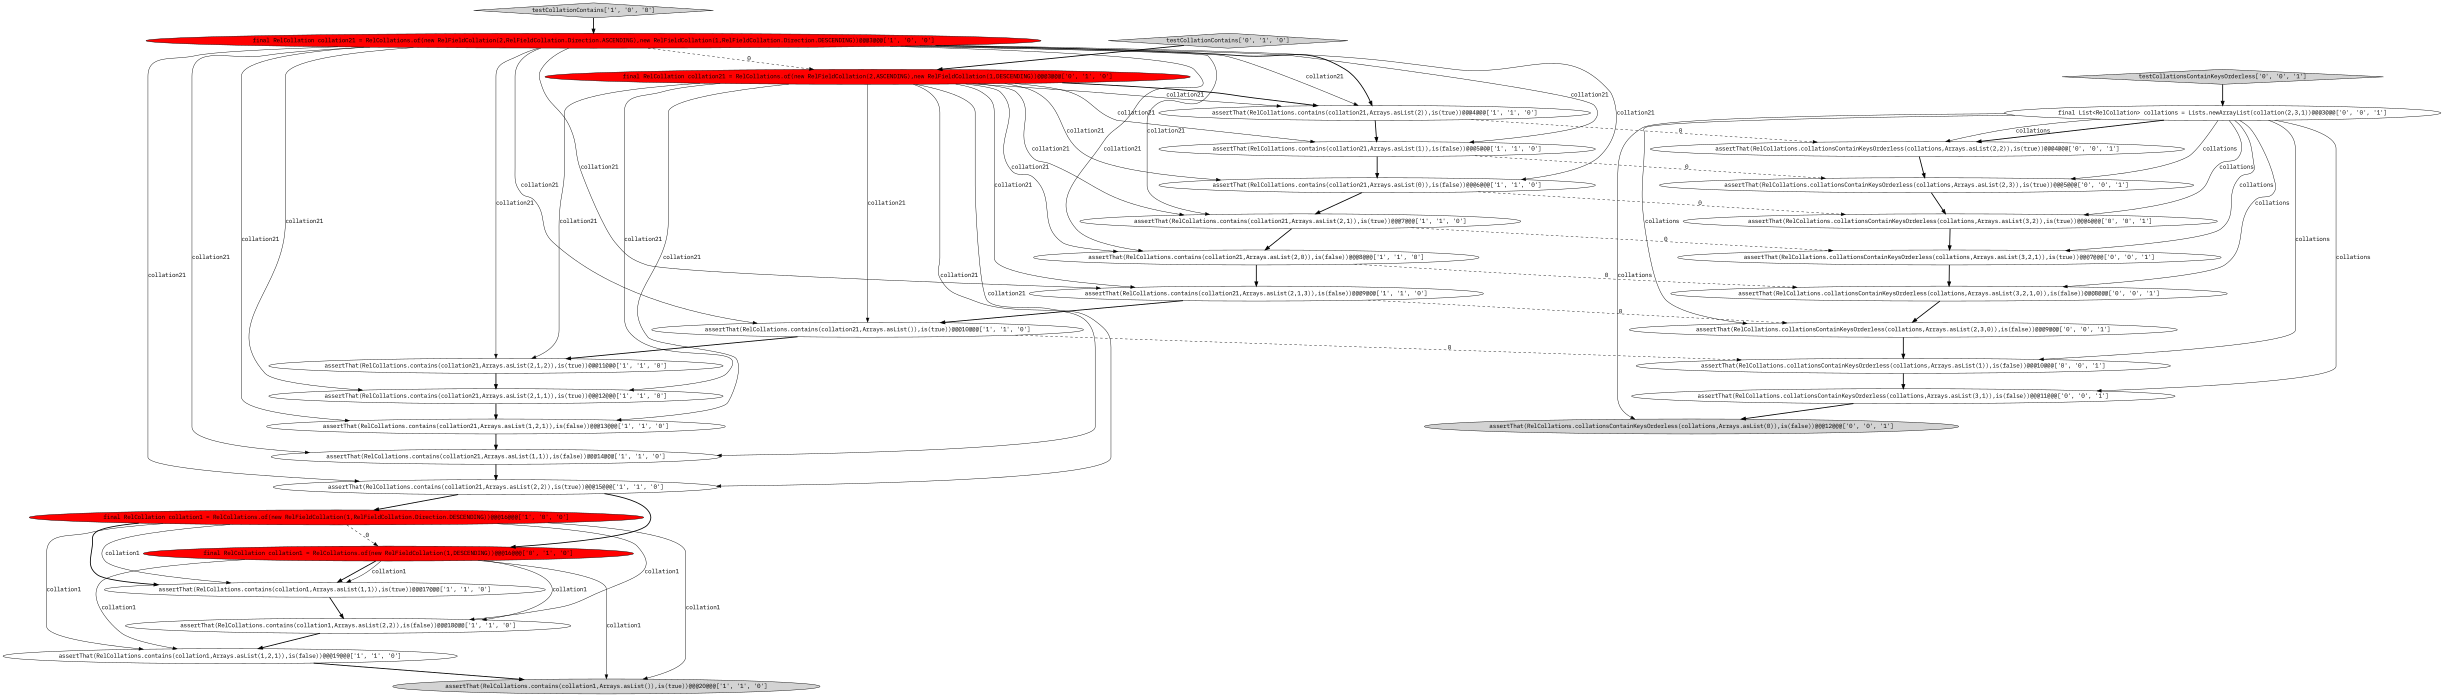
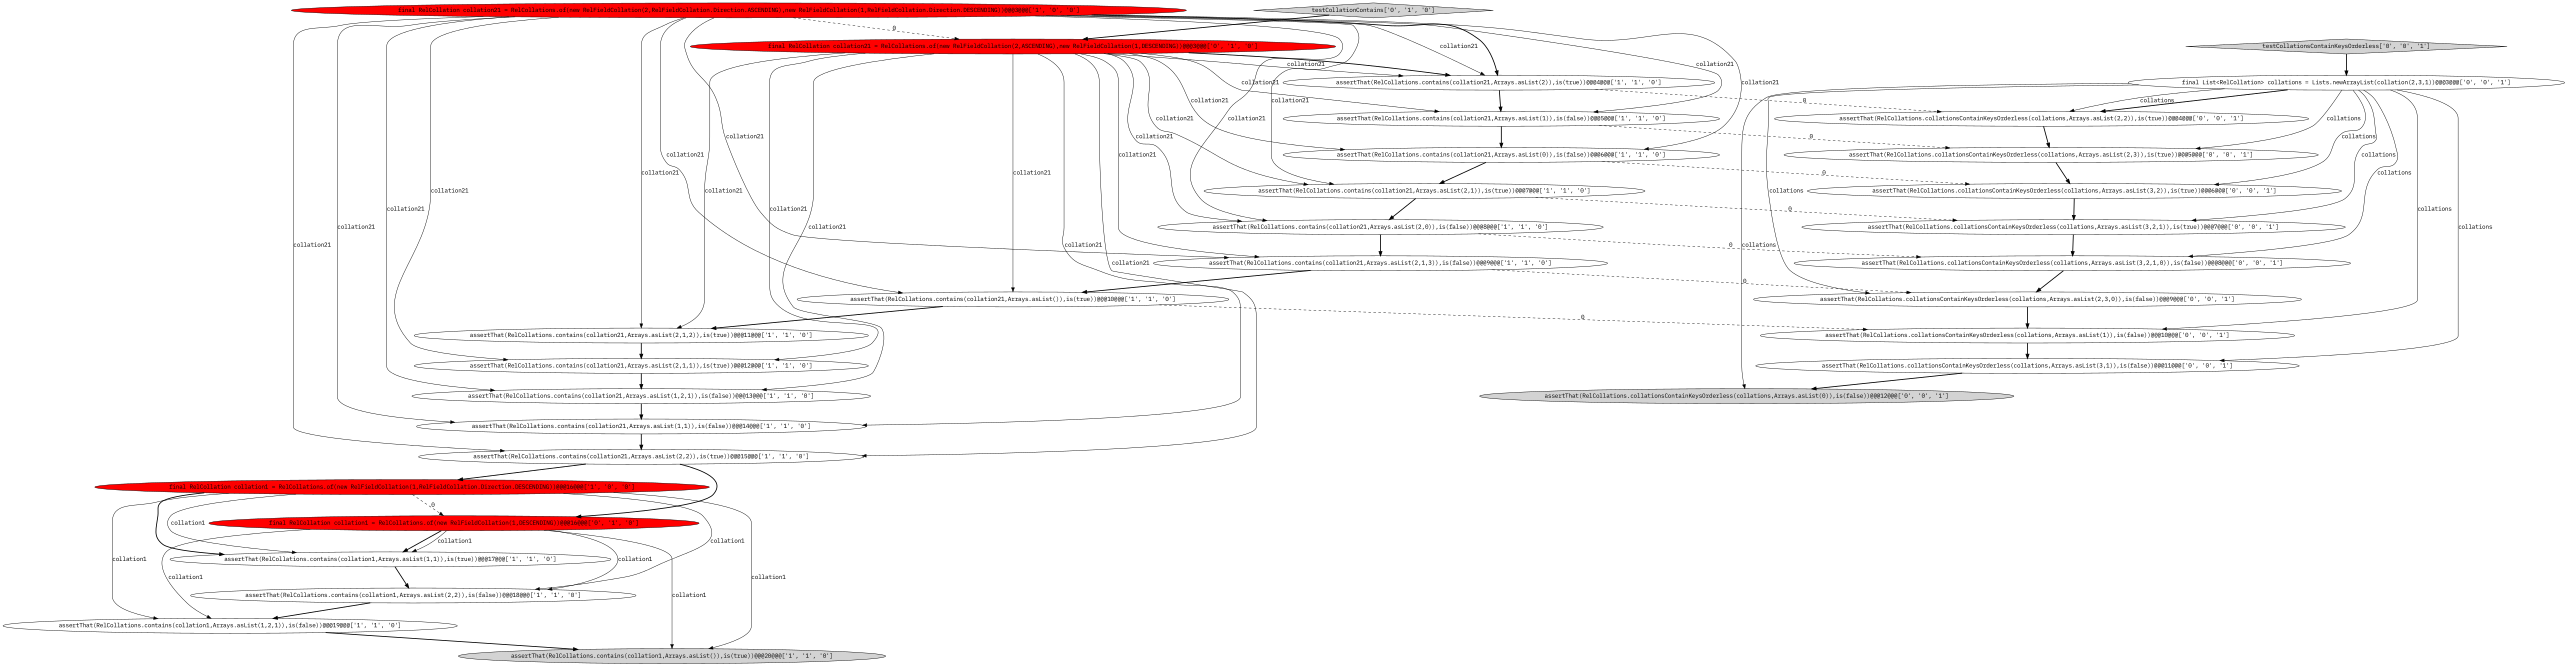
  digraph {
    fontname="IBM Plex Mono"
    node [fillcolor=white shape=ellipse style=filled fontname="IBM Plex Mono"]
    edge [style=solid fontname="IBM Plex Mono"]
    n1 [label="assertThat(RelCollations.collationsContainKeysOrderless(collations,Arrays.asList(2,3)),is(true))@@@5@@@['0', '0', '1']"]
    n2 [label="assertThat(RelCollations.collationsContainKeysOrderless(collations,Arrays.asList(3,2)),is(true))@@@6@@@['0', '0', '1']"]
    n3 [label="assertThat(RelCollations.contains(collation21,Arrays.asList(1,1)),is(false))@@@14@@@['1', '1', '0']"]
    n4 [label="assertThat(RelCollations.contains(collation21,Arrays.asList(2,2)),is(true))@@@15@@@['1', '1', '0']"]
    n5 [label="assertThat(RelCollations.contains(collation21,Arrays.asList(2,1)),is(true))@@@7@@@['1', '1', '0']"]
    n6 [label="assertThat(RelCollations.contains(collation21,Arrays.asList(2,0)),is(false))@@@8@@@['1', '1', '0']"]
    n7 [label="assertThat(RelCollations.collationsContainKeysOrderless(collations,Arrays.asList(3,2,1)),is(true))@@@7@@@['0', '0', '1']"]
    n8 [label="assertThat(RelCollations.contains(collation21,Arrays.asList(2,1,2)),is(true))@@@11@@@['1', '1', '0']"]
    n9 [label="assertThat(RelCollations.contains(collation21,Arrays.asList(2,1,1)),is(true))@@@12@@@['1', '1', '0']"]
    n10 [fillcolor=red label="final RelCollation collation21 = RelCollations.of(new RelFieldCollation(2,ASCENDING),new RelFieldCollation(1,DESCENDING))@@@3@@@['0', '1', '0']"]
    n11 [label="assertThat(RelCollations.contains(collation21,Arrays.asList(2)),is(true))@@@4@@@['1', '1', '0']"]
    n12 [label="assertThat(RelCollations.contains(collation21,Arrays.asList()),is(true))@@@10@@@['1', '1', '0']"]
    n13 [label="assertThat(RelCollations.contains(collation21,Arrays.asList(0)),is(false))@@@6@@@['1', '1', '0']"]
    n14 [label="assertThat(RelCollations.contains(collation21,Arrays.asList(1,2,1)),is(false))@@@13@@@['1', '1', '0']"]
    n15 [label="assertThat(RelCollations.contains(collation21,Arrays.asList(2,1,3)),is(false))@@@9@@@['1', '1', '0']"]
    n16 [label="assertThat(RelCollations.contains(collation21,Arrays.asList(1)),is(false))@@@5@@@['1', '1', '0']"]
    n17 [label="assertThat(RelCollations.collationsContainKeysOrderless(collations,Arrays.asList(3,1)),is(false))@@@11@@@['0', '0', '1']"]
    n18 [fillcolor=lightgray label="assertThat(RelCollations.collationsContainKeysOrderless(collations,Arrays.asList(0)),is(false))@@@12@@@['0', '0', '1']"]
    n19 [label="assertThat(RelCollations.collationsContainKeysOrderless(collations,Arrays.asList(2,2)),is(true))@@@4@@@['0', '0', '1']"]
    n20 [fillcolor=lightgray label="assertThat(RelCollations.contains(collation1,Arrays.asList()),is(true))@@@20@@@['1', '1', '0']"]
    n21 [label="assertThat(RelCollations.collationsContainKeysOrderless(collations,Arrays.asList(3,2,1,0)),is(false))@@@8@@@['0', '0', '1']"]
    n22 [label="assertThat(RelCollations.collationsContainKeysOrderless(collations,Arrays.asList(1)),is(false))@@@10@@@['0', '0', '1']"]
    n23 [fillcolor=red label="final RelCollation collation1 = RelCollations.of(new RelFieldCollation(1,RelFieldCollation.Direction.DESCENDING))@@@16@@@['1', '0', '0']"]
    n24 [label="assertThat(RelCollations.contains(collation1,Arrays.asList(1,2,1)),is(false))@@@19@@@['1', '1', '0']"]
    n25 [fillcolor=red label="final RelCollation collation1 = RelCollations.of(new RelFieldCollation(1,DESCENDING))@@@16@@@['0', '1', '0']"]
    n26 [label="assertThat(RelCollations.contains(collation1,Arrays.asList(1,1)),is(true))@@@17@@@['1', '1', '0']"]
    n27 [label="assertThat(RelCollations.contains(collation1,Arrays.asList(2,2)),is(false))@@@18@@@['1', '1', '0']"]
    n28 [label="final List<RelCollation> collations = Lists.newArrayList(collation(2,3,1))@@@3@@@['0', '0', '1']"]
    n29 [label="assertThat(RelCollations.collationsContainKeysOrderless(collations,Arrays.asList(2,3,0)),is(false))@@@9@@@['0', '0', '1']"]
    n30 [fillcolor=red label="final RelCollation collation21 = RelCollations.of(new RelFieldCollation(2,RelFieldCollation.Direction.ASCENDING),new RelFieldCollation(1,RelFieldCollation.Direction.DESCENDING))@@@3@@@['1', '0', '0']"]
-   n31 [fillcolor=lightgray label="testCollationContains['1', '0', '0']" shape=diamond]
    n32 [fillcolor=lightgray label="testCollationsContainKeysOrderless['0', '0', '1']" shape=diamond]
    n33 [fillcolor=lightgray label="testCollationContains['0', '1', '0']" shape=diamond]
    n1 -> n2 [style=bold]
    n2 -> n7 [style=bold]
    n3 -> n4 [style=bold]
    n4 -> n23 [style=bold]
    n4 -> n25 [style=bold]
    n5 -> n6 [style=bold]
    n5 -> n7 [label=0 style=dashed]
    n6 -> n15 [style=bold]
    n6 -> n21 [label=0 style=dashed]
    n7 -> n21 [style=bold]
    n8 -> n9 [style=bold]
    n9 -> n14 [style=bold]
    n10 -> n3 [label=collation21]
    n10 -> n4 [label=collation21]
    n10 -> n5 [label=collation21]
    n10 -> n6 [label=collation21]
    n10 -> n8 [label=collation21]
    n10 -> n9 [label=collation21]
    n10 -> n11 [style=bold]
    n10 -> n11 [label=collation21]
    n10 -> n12 [label=collation21]
    n10 -> n13 [label=collation21]
    n10 -> n14 [label=collation21]
    n10 -> n15 [label=collation21]
    n10 -> n16 [label=collation21]
    n11 -> n16 [style=bold]
    n11 -> n19 [label=0 style=dashed]
    n12 -> n8 [style=bold]
    n12 -> n22 [label=0 style=dashed]
    n13 -> n2 [label=0 style=dashed]
    n13 -> n5 [style=bold]
    n14 -> n3 [style=bold]
    n15 -> n12 [style=bold]
    n15 -> n29 [label=0 style=dashed]
    n16 -> n1 [label=0 style=dashed]
    n16 -> n13 [style=bold]
    n17 -> n18 [style=bold]
    n19 -> n1 [style=bold]
    n21 -> n29 [style=bold]
    n22 -> n17 [style=bold]
    n23 -> n20 [label=collation1]
    n23 -> n24 [label=collation1]
    n23 -> n25 [label=0 style=dashed]
    n23 -> n26 [style=bold]
    n23 -> n26 [label=collation1]
    n23 -> n27 [label=collation1]
    n24 -> n20 [style=bold]
    n25 -> n20 [label=collation1]
    n25 -> n24 [label=collation1]
    n25 -> n26 [style=bold]
    n25 -> n26 [label=collation1]
    n25 -> n27 [label=collation1]
    n26 -> n27 [style=bold]
    n27 -> n24 [style=bold]
    n28 -> n1 [label=collations]
    n28 -> n2 [label=collations]
    n28 -> n7 [label=collations]
    n28 -> n17 [label=collations]
    n28 -> n18 [label=collations]
    n28 -> n19 [style=bold]
    n28 -> n19 [label=collations]
    n28 -> n21 [label=collations]
    n28 -> n22 [label=collations]
    n28 -> n29 [label=collations]
    n29 -> n22 [style=bold]
    n30 -> n3 [label=collation21]
    n30 -> n4 [label=collation21]
    n30 -> n5 [label=collation21]
    n30 -> n6 [label=collation21]
    n30 -> n8 [label=collation21]
    n30 -> n9 [label=collation21]
    n30 -> n10 [label=0 style=dashed]
    n30 -> n11 [label=collation21]
    n30 -> n11 [style=bold]
    n30 -> n12 [label=collation21]
    n30 -> n13 [label=collation21]
    n30 -> n14 [label=collation21]
    n30 -> n15 [label=collation21]
    n30 -> n16 [label=collation21]
-   n31 -> n30 [style=bold]
    n32 -> n28 [style=bold]
    n33 -> n10 [style=bold]
  }
